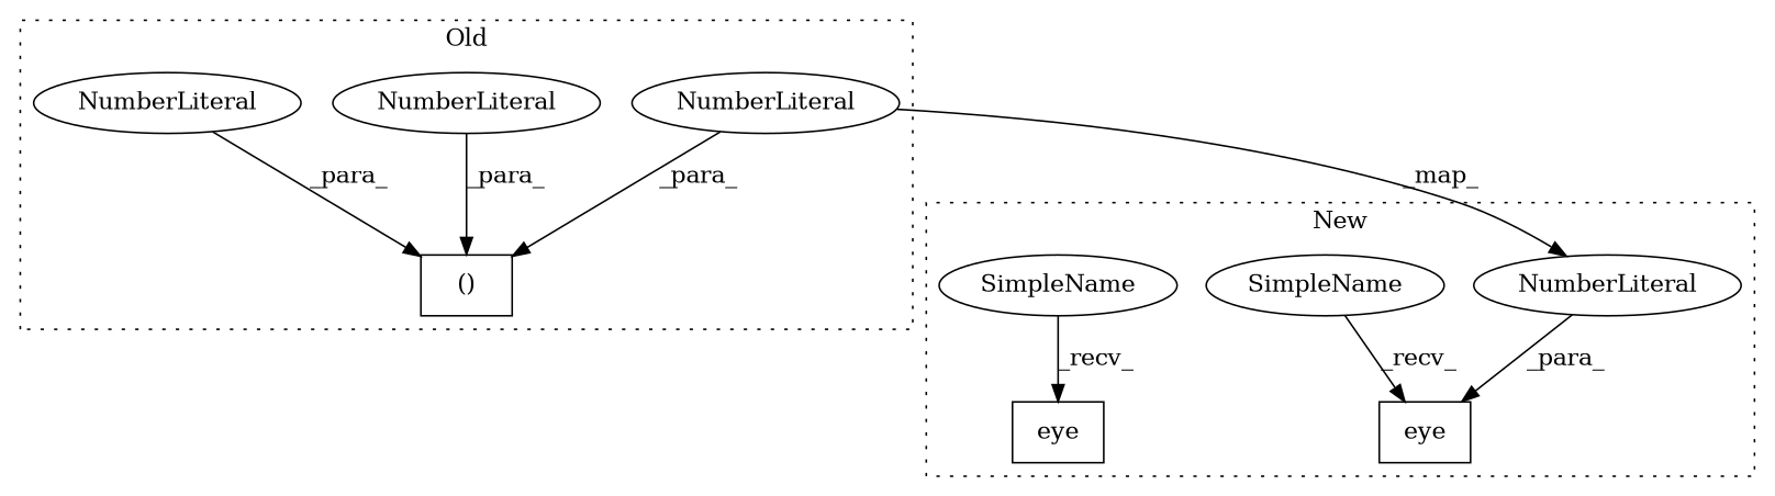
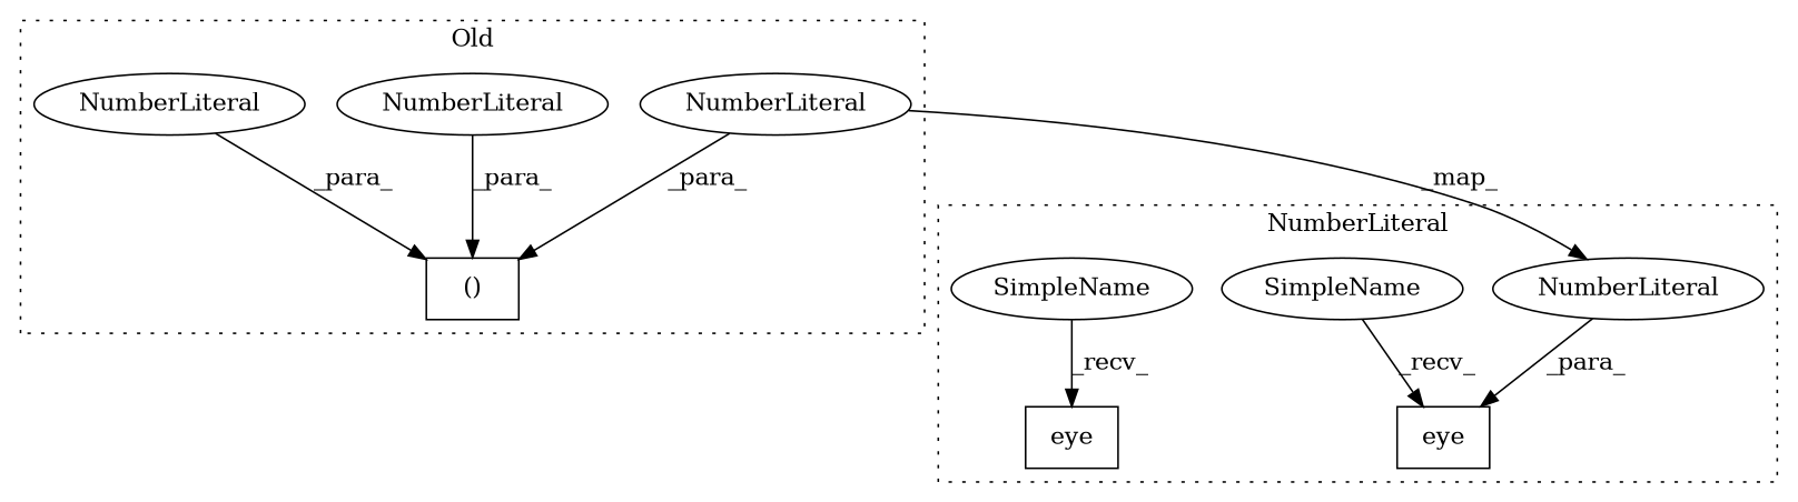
  digraph {
    node [a=34 l=1 s=4749 shape=ellipse]
    n1 [a=106 l=29 label="()" shape=box]
    n2 [label=NumberLiteral s=4777]
    n3 [label=NumberLiteral]
    n4 [label=NumberLiteral s=4763]
    n5 [a=32 l="4,1" label=eye s="4689,4694" shape=box]
    n6 [label=NumberLiteral s=4693]
    n7 [a=32 l="4,1" label=eye s="4847,4852" shape=box]
    n8 [a=42 l=5 label=SimpleName s=4683]
    n9 [a=42 l=5 label=SimpleName s=4841]
    subgraph cluster_1 {
      label=Old
      style=dotted
      n1
      n2
      n3
      n4
    }
    subgraph cluster_2 {
-     label=New
+     label=NumberLiteral
      style=dotted
      n5
      n6
      n7
      n8
      n9
    }
    n2 -> n1 [label=_para_]
    n3 -> n1 [label=_para_]
    n4 -> n1 [label=_para_]
    n4 -> n6 [label=_map_]
    n6 -> n5 [label=_para_]
    n8 -> n5 [label=_recv_]
    n9 -> n7 [label=_recv_]
  }
